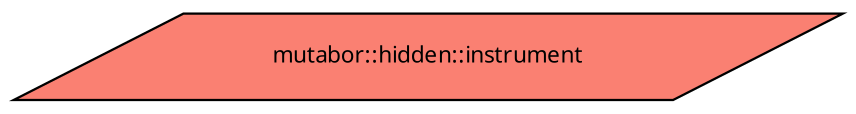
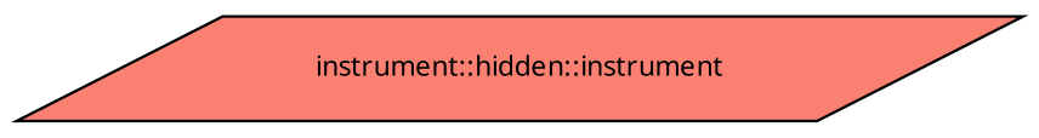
  digraph {
    rankdir=LR
-   n1 [color=black fillcolor=salmon fontname=Sans fontsize=10 height=0.2 label="mutabor::hidden::instrument" shape=parallelogram style=filled width=0.4]
+   n1 [color=black fillcolor=salmon fontname=Sans fontsize=10 height=0.2 label="instrument::hidden::instrument" shape=parallelogram style=filled width=0.4]
  }
